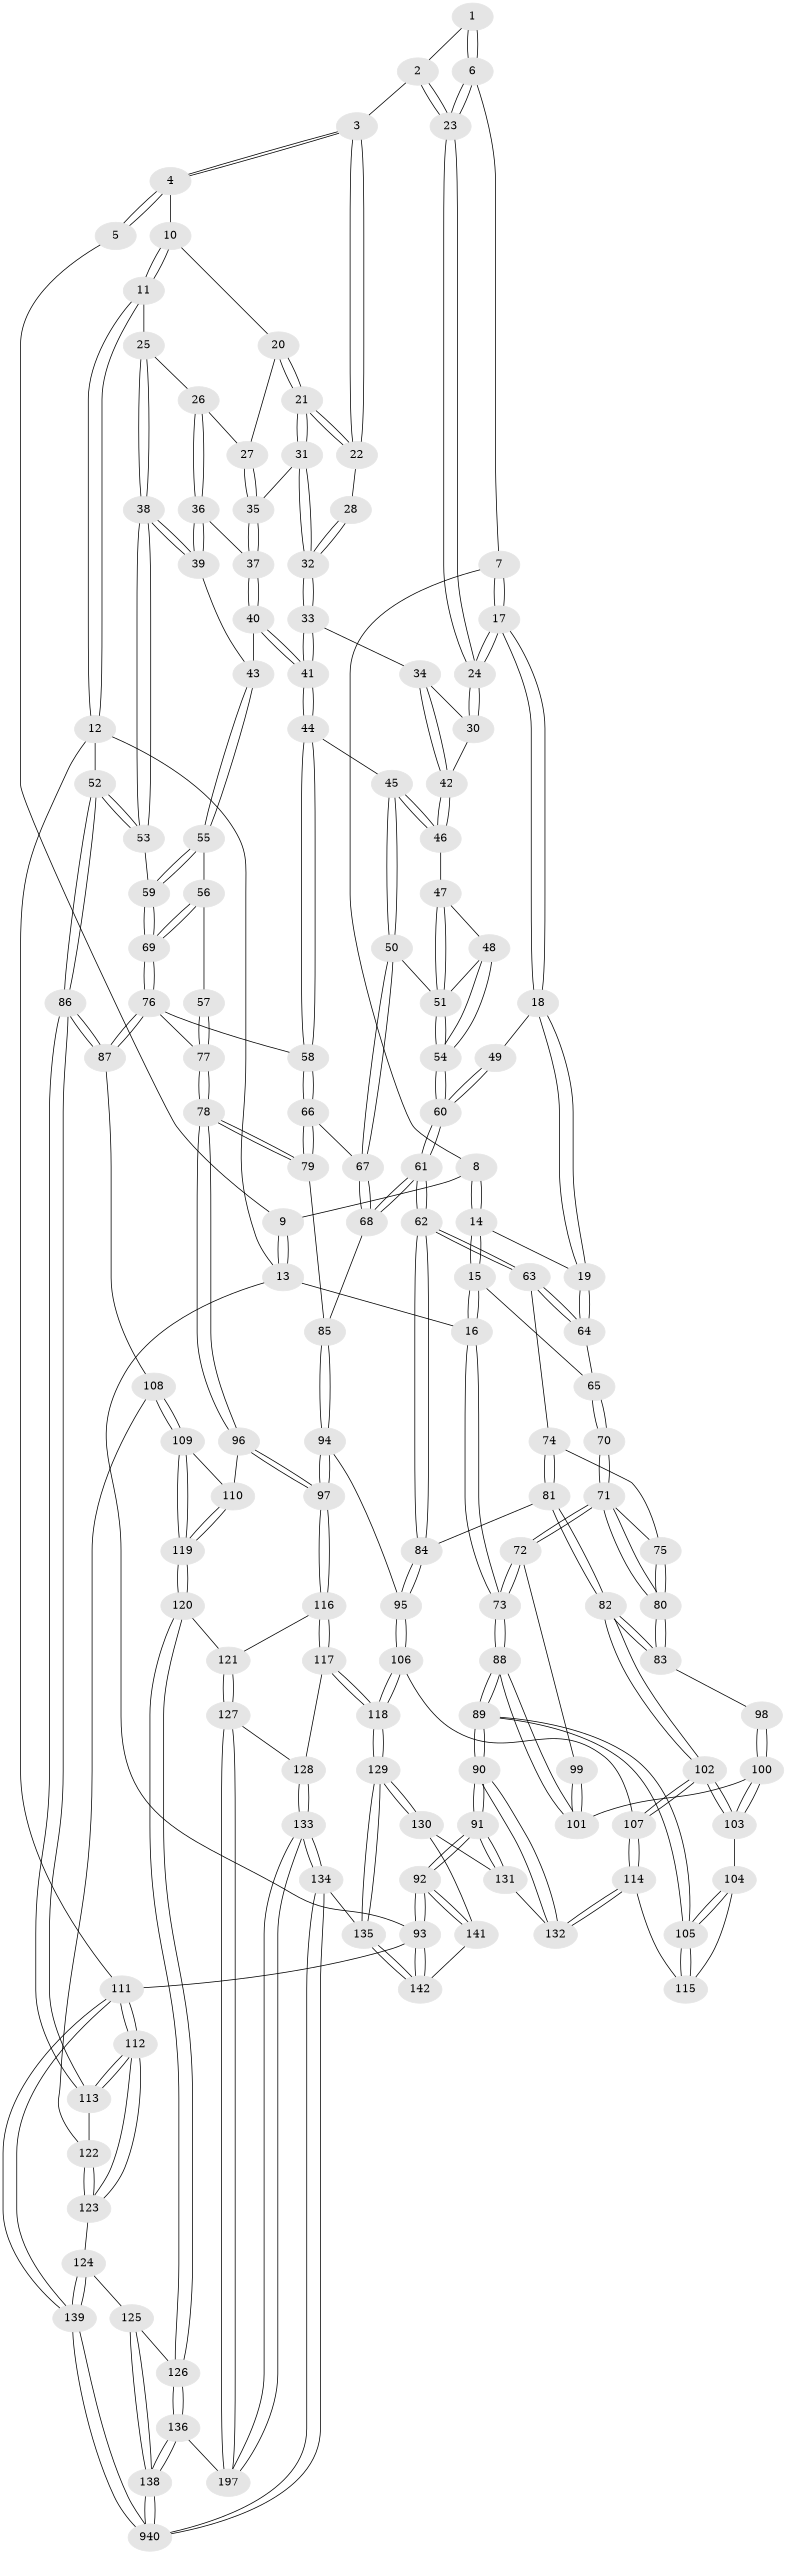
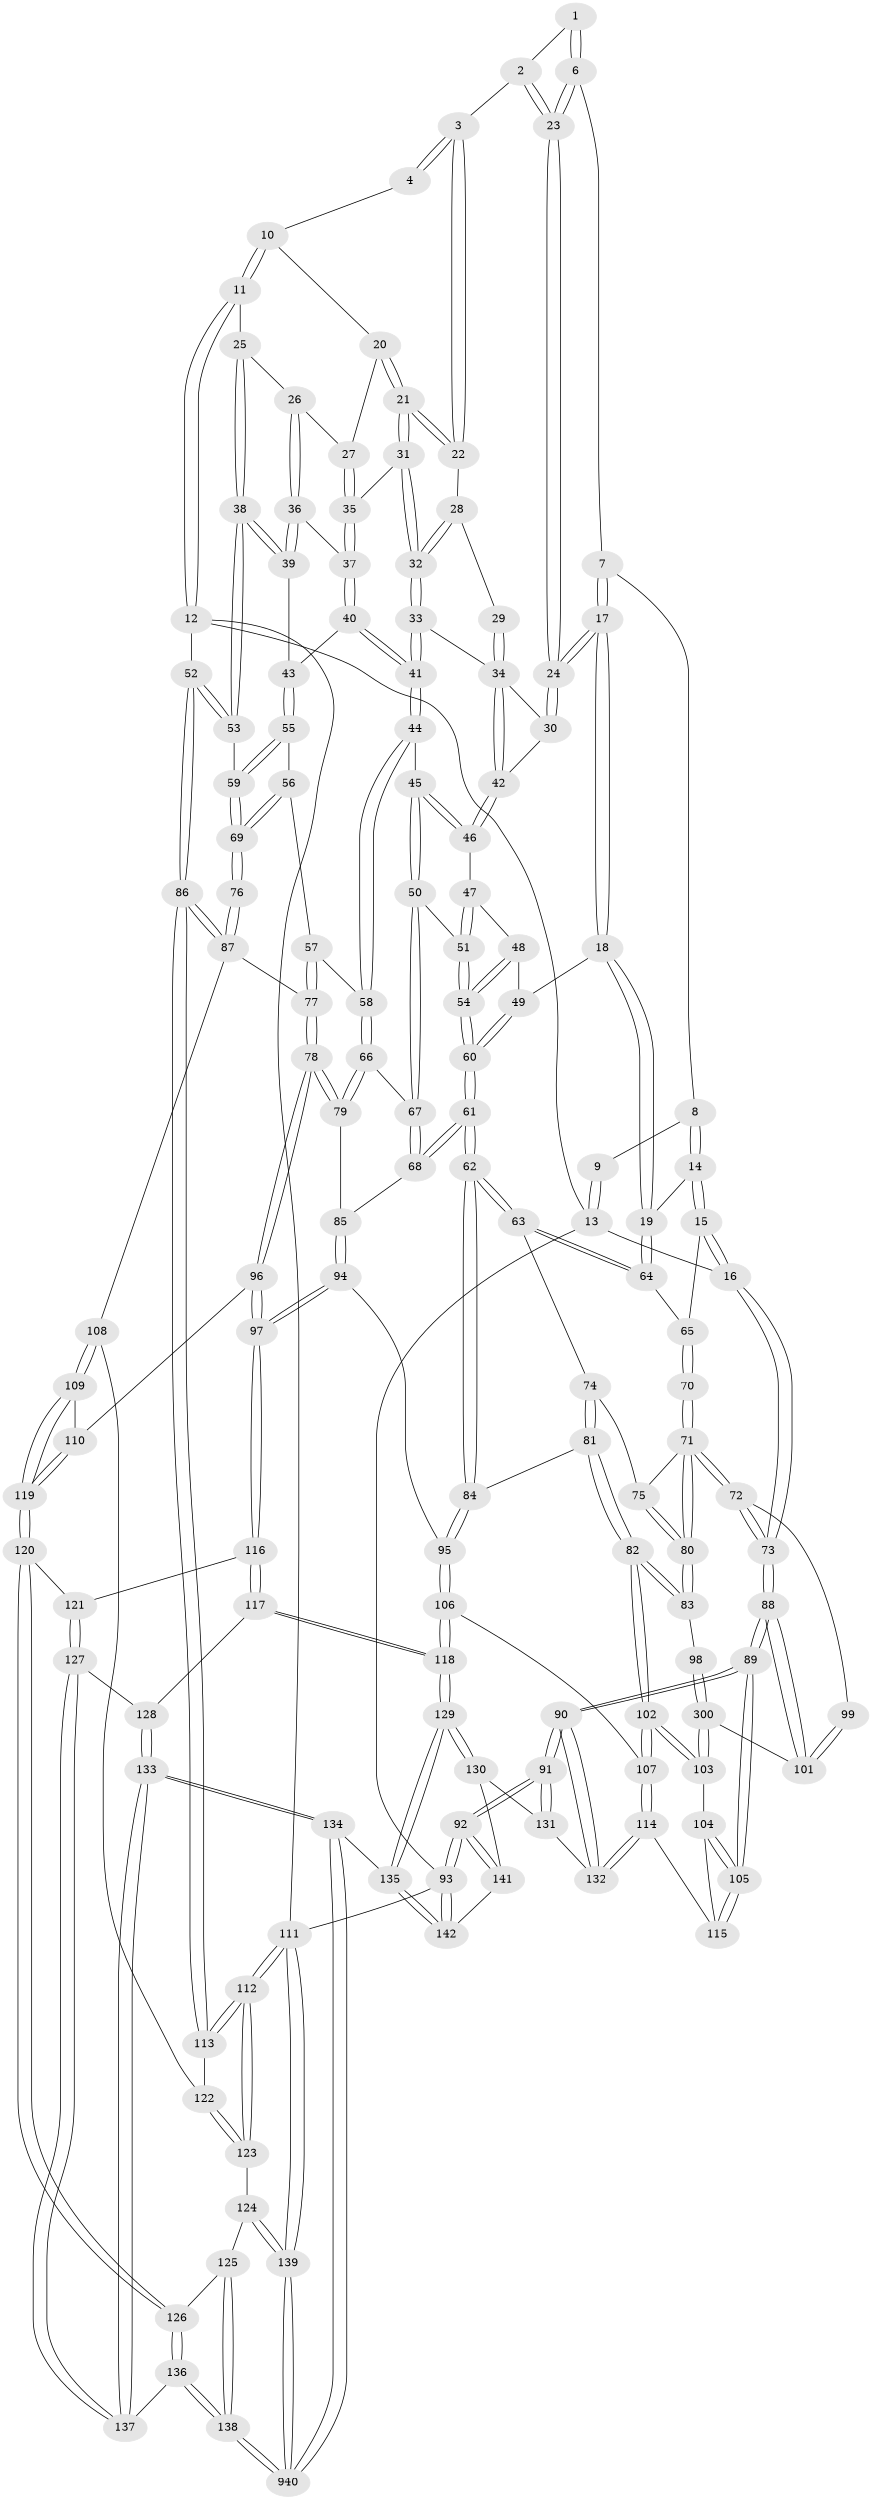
  graph {
    node [color=gray90 style=filled]
    1
    2
    6
    3
    23
    7
    4
    22
    24
-   5
    10
    28
    9
    11
    20
    13
    8
    17
    14
    18
    15
    19
    16
    93
    12
    25
    21
    27
    52
    111
    26
    38
    53
    86
    112
    139
    73
    142
    65
    64
    70
    88
    49
    30
    60
    31
    35
    32
+   29
    42
    36
    39
    37
    34
    33
    46
    41
    44
    40
    43
    59
    55
    45
    58
    47
    56
    50
    66
    51
    67
    48
    54
    61
    68
    87
    113
    69
    57
    77
    76
    78
    79
    62
    63
    84
    85
    74
    95
    75
    81
    71
    94
    72
    80
    99
    83
    101
    89
    82
    108
    96
    97
    110
    98
    102
    103
    107
-   100
+   100 [label=300]
    106
    122
    109
    90
    105
    91
    132
    115
    92
    131
    141
    116
    118
    119
    117
    121
    104
    114
    129
    123
    120
    n130 [label=940]
    124
    128
    127
    133
    130
    135
    126
    136
-   137 [label=197]
+   137
    125
    138
    134
    1 -- 2
    1 -- 6
    1 -- 6
    2 -- 3
    2 -- 23
    2 -- 23
    6 -- 23
    6 -- 23
    6 -- 7
    3 -- 4
    3 -- 4
    3 -- 22
    3 -- 22
    23 -- 24
    23 -- 24
    7 -- 8
    7 -- 17
    7 -- 17
-   4 -- 5
-   4 -- 5
    4 -- 10
    22 -- 28
    24 -- 30
    24 -- 30
-   5 -- 9
    10 -- 11
    10 -- 11
    10 -- 20
    28 -- 32
    28 -- 32
+   28 -- 29
    9 -- 13
    9 -- 13
    11 -- 12
    11 -- 12
    11 -- 25
    20 -- 21
    20 -- 21
    20 -- 27
    13 -- 16
    13 -- 93
    8 -- 9
    8 -- 14
    8 -- 14
    17 -- 24
    17 -- 24
    17 -- 18
    17 -- 18
    14 -- 15
    14 -- 15
    14 -- 19
    18 -- 19
    18 -- 19
    18 -- 49
    15 -- 16
    15 -- 16
    15 -- 65
    19 -- 64
    19 -- 64
    16 -- 73
    16 -- 73
    93 -- 111
    93 -- 142
    93 -- 142
    12 -- 13
    12 -- 52
    12 -- 111
    25 -- 26
    25 -- 38
    25 -- 38
    21 -- 22
    21 -- 22
    21 -- 31
    21 -- 31
    27 -- 35
    27 -- 35
    52 -- 53
    52 -- 53
    52 -- 86
    52 -- 86
    111 -- 112
    111 -- 112
    111 -- 139
    111 -- 139
    26 -- 27
    26 -- 36
    26 -- 36
    38 -- 53
    38 -- 53
    38 -- 39
    38 -- 39
    53 -- 59
    86 -- 87
    86 -- 87
    86 -- 113
    86 -- 113
    112 -- 113
    112 -- 113
    112 -- 123
    112 -- 123
    139 -- n130
    139 -- n130
    73 -- 88
    73 -- 88
    65 -- 70
    65 -- 70
    64 -- 65
    70 -- 71
    70 -- 71
    88 -- 101
    88 -- 101
    88 -- 89
    88 -- 89
    49 -- 60
    49 -- 60
    30 -- 42
    60 -- 61
    60 -- 61
    31 -- 35
    31 -- 32
    31 -- 32
    35 -- 37
    35 -- 37
    32 -- 33
    32 -- 33
+   29 -- 34
+   29 -- 34
    42 -- 46
    42 -- 46
    36 -- 39
    36 -- 39
    36 -- 37
    39 -- 43
    37 -- 40
    37 -- 40
    34 -- 30
    34 -- 42
    34 -- 42
    33 -- 34
    33 -- 41
    33 -- 41
    46 -- 47
    41 -- 44
    41 -- 44
    44 -- 45
    44 -- 58
    44 -- 58
    40 -- 41
    40 -- 41
    40 -- 43
    43 -- 55
    43 -- 55
    59 -- 69
    59 -- 69
    55 -- 59
    55 -- 59
    55 -- 56
    45 -- 46
    45 -- 46
    45 -- 50
    45 -- 50
    58 -- 66
    58 -- 66
    47 -- 51
    47 -- 51
    47 -- 48
    56 -- 69
    56 -- 69
    56 -- 57
    50 -- 51
    50 -- 67
    50 -- 67
    66 -- 67
    66 -- 79
    66 -- 79
    51 -- 54
    51 -- 54
    67 -- 68
    67 -- 68
-   48 -- 51
+   48 -- 49
    48 -- 54
    48 -- 54
    54 -- 60
    54 -- 60
    61 -- 68
    61 -- 68
    61 -- 62
    61 -- 62
    68 -- 85
    87 -- 108
    113 -- 122
    69 -- 76
    69 -- 76
-   76 -- 58
+   57 -- 58
    57 -- 77
    57 -- 77
    77 -- 78
    77 -- 78
    76 -- 87
    76 -- 87
-   76 -- 77
+   87 -- 77
    78 -- 79
    78 -- 79
    78 -- 96
    78 -- 96
    79 -- 85
    62 -- 63
    62 -- 63
    62 -- 84
    62 -- 84
    63 -- 64
    63 -- 64
    63 -- 74
    84 -- 95
    84 -- 95
    85 -- 94
    85 -- 94
    74 -- 75
    74 -- 81
    74 -- 81
    95 -- 106
    95 -- 106
    75 -- 80
    75 -- 80
    81 -- 84
    81 -- 82
    81 -- 82
    71 -- 75
    71 -- 72
    71 -- 72
    71 -- 80
    71 -- 80
    94 -- 95
    94 -- 97
    94 -- 97
    72 -- 73
    72 -- 73
    72 -- 99
    80 -- 83
    80 -- 83
    99 -- 101
    99 -- 101
    83 -- 98
    89 -- 90
    89 -- 90
    89 -- 105
    89 -- 105
    82 -- 83
    82 -- 83
    82 -- 102
    82 -- 102
    108 -- 122
    108 -- 109
    108 -- 109
    96 -- 97
    96 -- 97
    96 -- 110
    97 -- 116
    97 -- 116
    110 -- 119
    110 -- 119
    98 -- 100
    98 -- 100
    102 -- 103
    102 -- 103
    102 -- 107
    102 -- 107
    103 -- 104
    107 -- 114
    107 -- 114
    100 -- 101
    100 -- 103
    100 -- 103
    106 -- 107
    106 -- 118
    106 -- 118
    122 -- 123
    122 -- 123
    109 -- 110
    109 -- 119
    109 -- 119
    90 -- 91
    90 -- 91
    90 -- 132
    90 -- 132
    105 -- 115
    105 -- 115
    91 -- 92
    91 -- 92
    91 -- 131
    91 -- 131
    92 -- 93
    92 -- 93
    92 -- 141
    92 -- 141
    131 -- 132
    141 -- 142
    116 -- 117
    116 -- 117
    116 -- 121
    118 -- 129
    118 -- 129
    119 -- 120
    119 -- 120
    117 -- 118
    117 -- 118
    117 -- 128
    121 -- 127
    121 -- 127
    104 -- 105
    104 -- 105
    104 -- 115
    114 -- 132
    114 -- 132
    114 -- 115
    129 -- 130
    129 -- 130
    129 -- 135
    129 -- 135
    123 -- 124
    120 -- 121
    120 -- 126
    120 -- 126
    124 -- 139
    124 -- 139
    124 -- 125
    128 -- 133
    128 -- 133
    127 -- 128
    127 -- 137
    127 -- 137
    133 -- 137
    133 -- 137
    133 -- 134
    133 -- 134
    130 -- 131
    130 -- 141
    135 -- 142
    135 -- 142
    126 -- 136
    126 -- 136
    136 -- 137
    136 -- 138
    136 -- 138
    125 -- 126
    125 -- 138
    125 -- 138
    138 -- n130
    138 -- n130
    134 -- n130
    134 -- n130
    134 -- 135
  }
